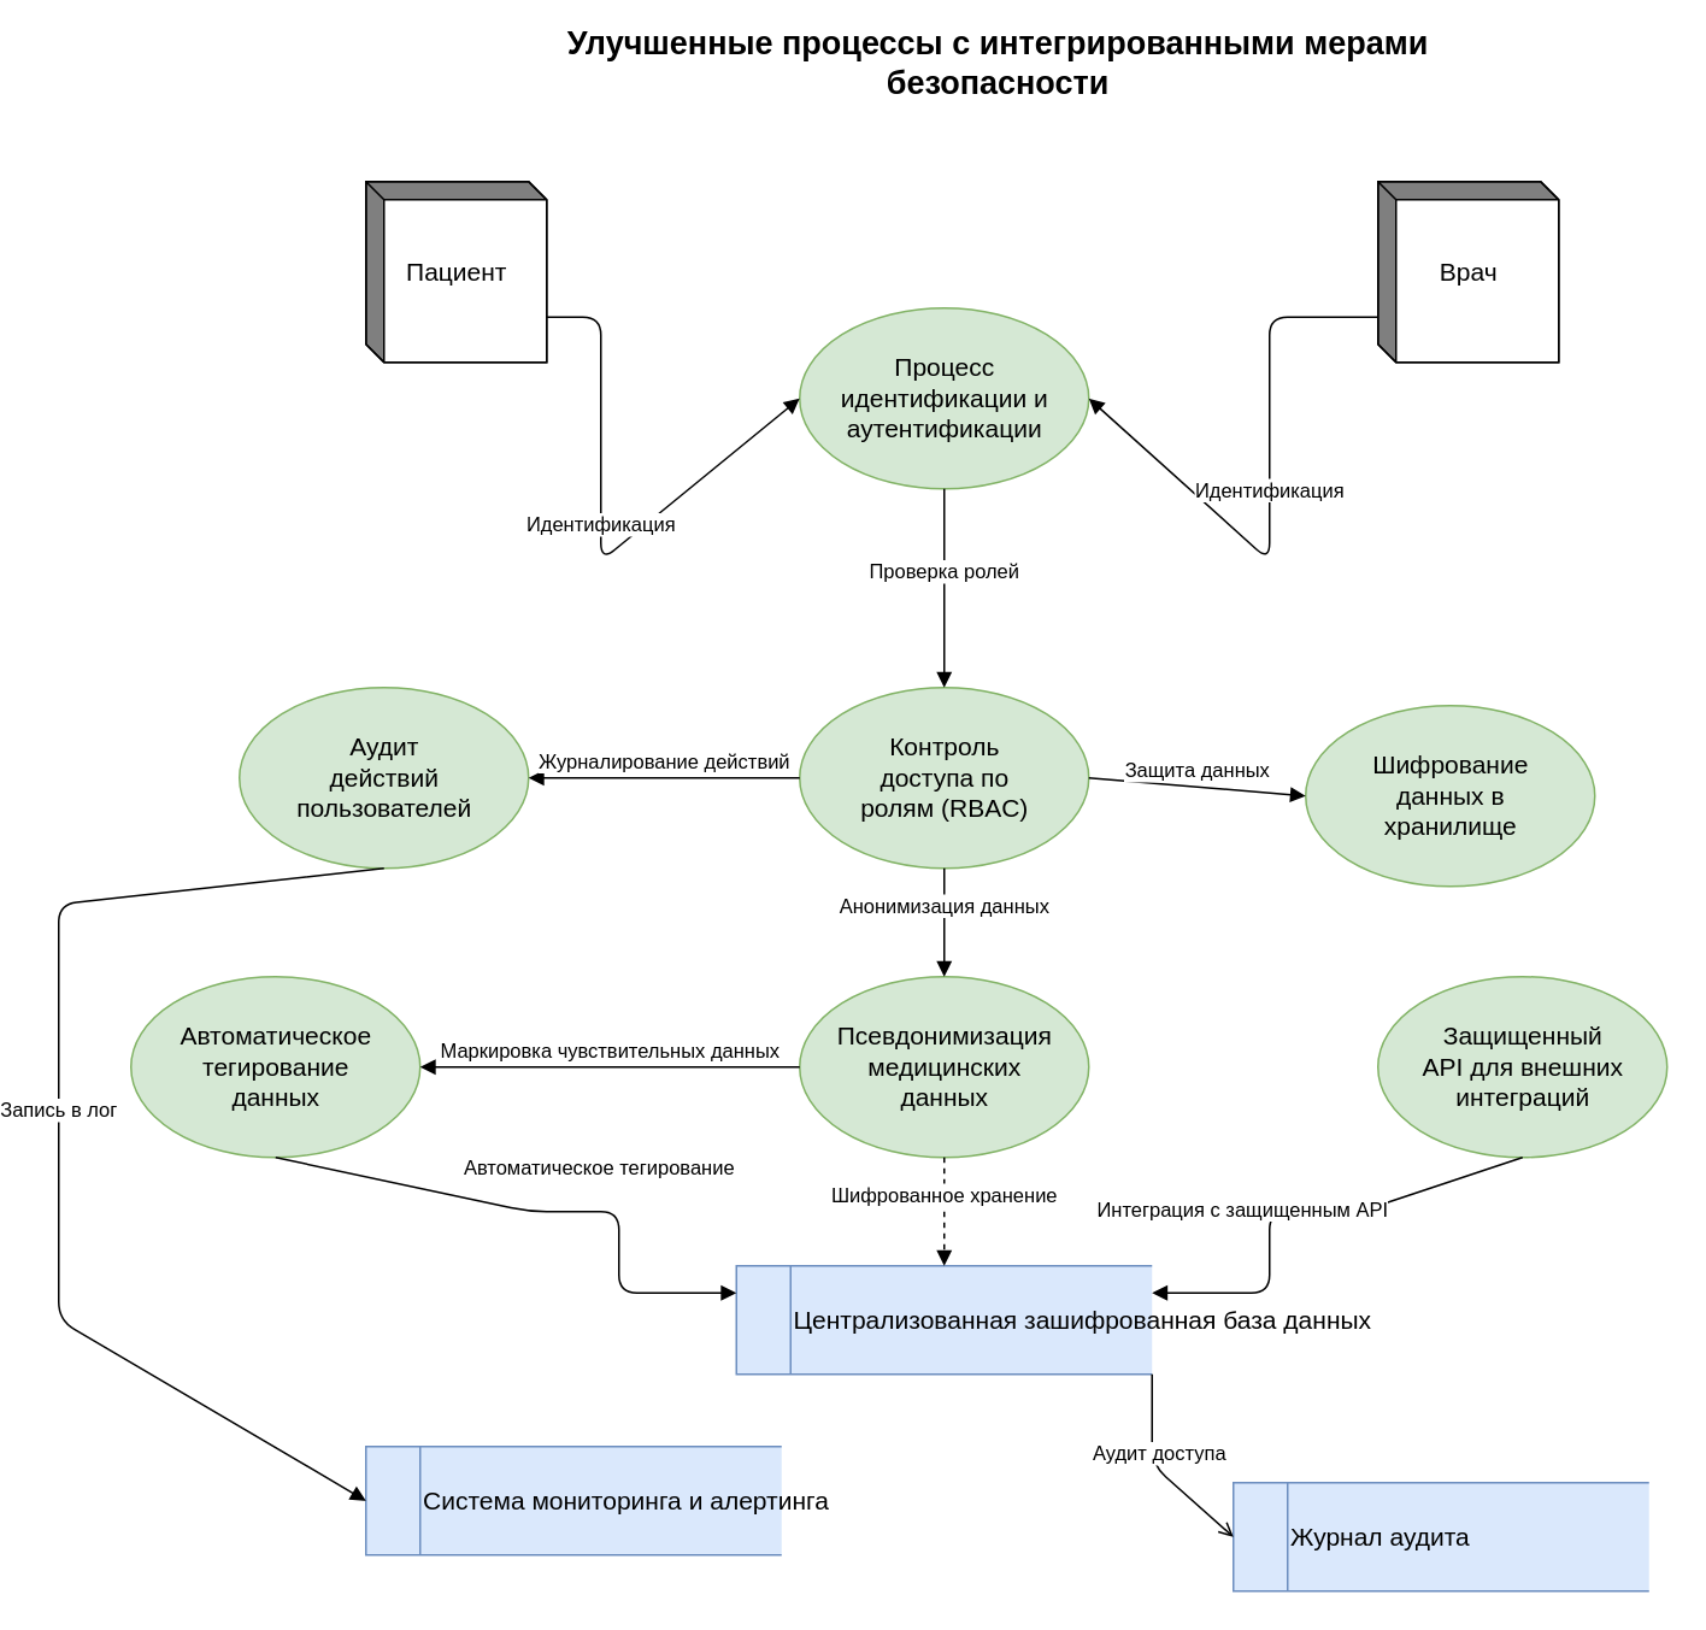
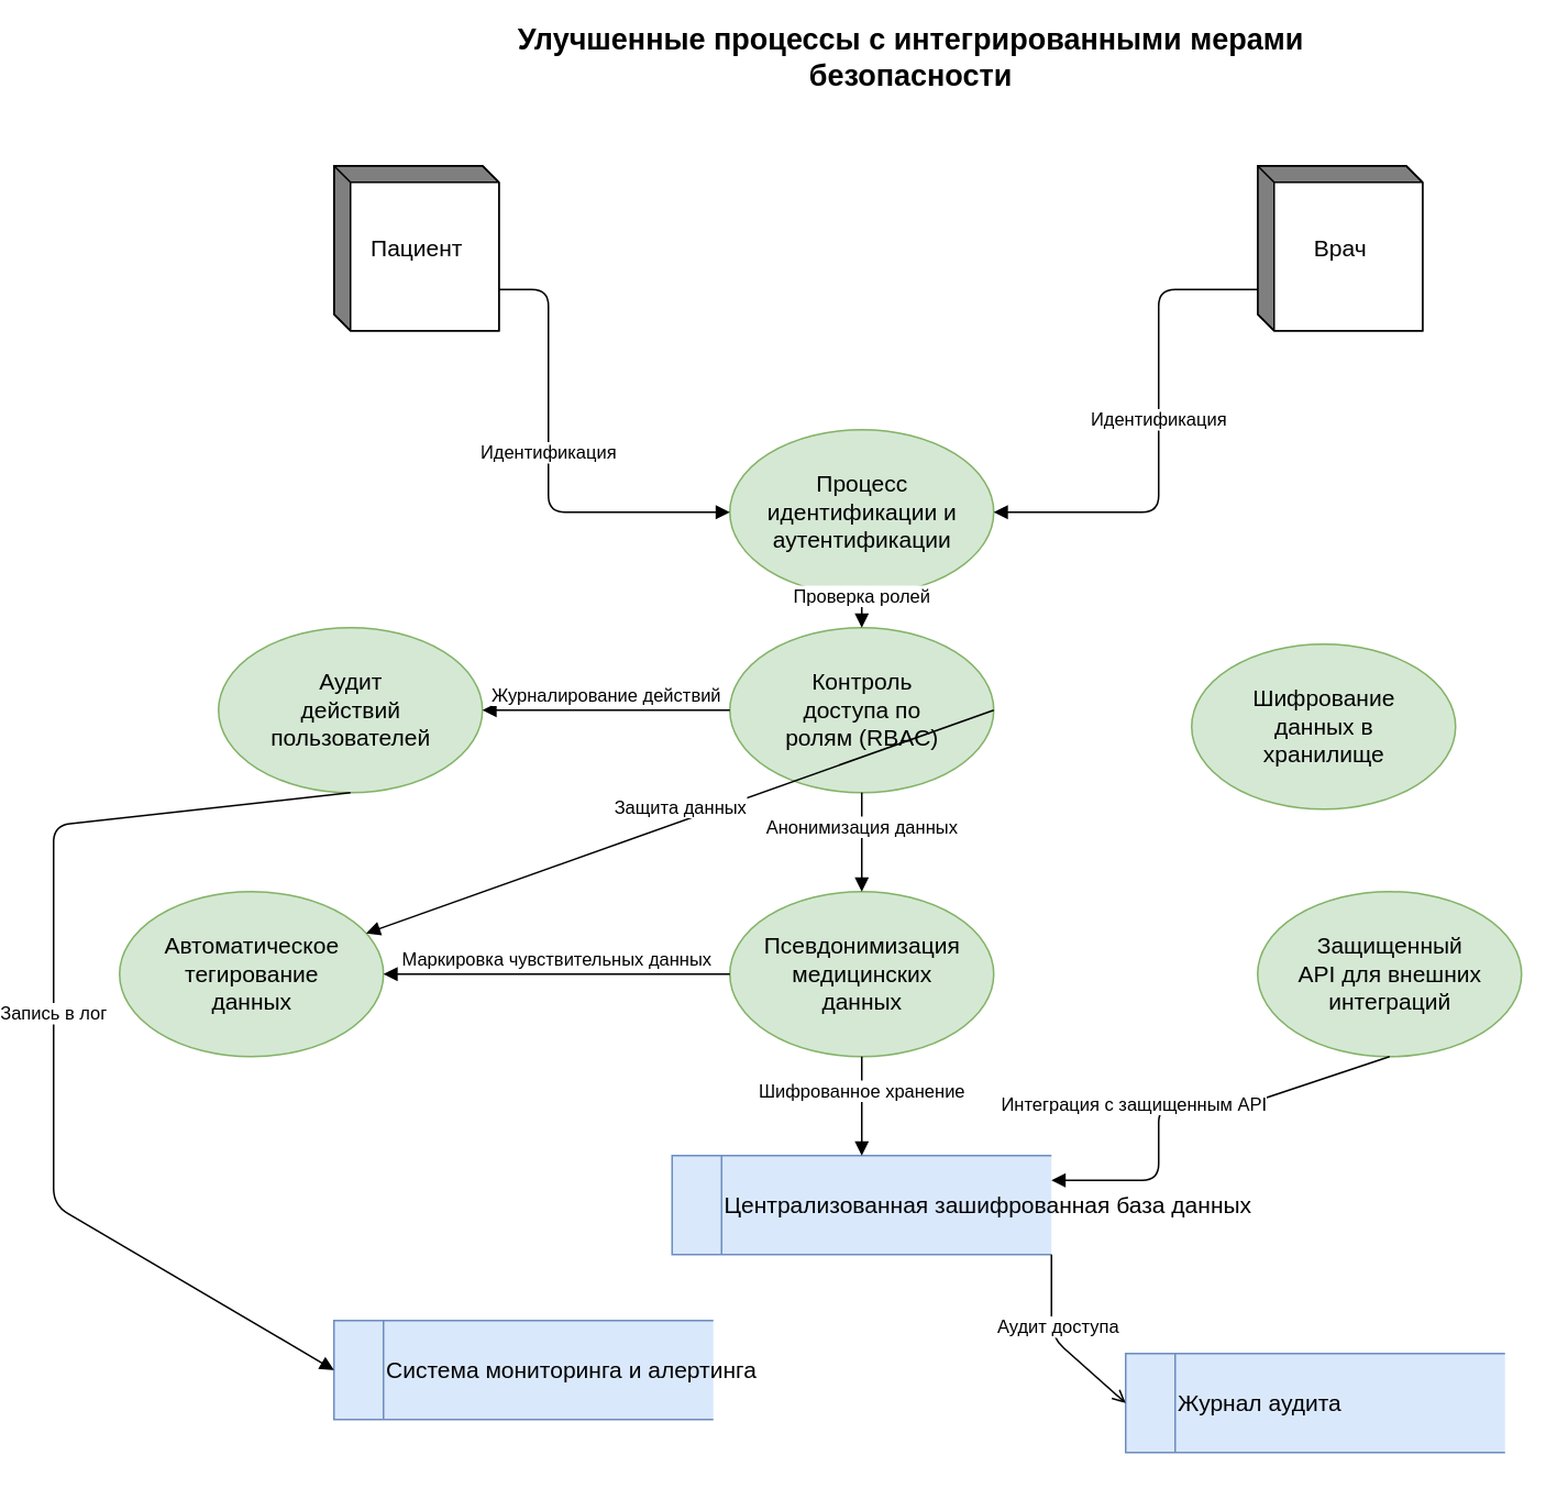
  <mxCell id="0" />
  <mxCell id="1" parent="0" />
  <mxCell id="2" value="Улучшенные процессы с интегрированными мерами безопасности" style="text;html=1;strokeColor=none;fillColor=none;align=center;verticalAlign=middle;whiteSpace=wrap;rounded=0;fontSize=18;fontStyle=1" parent="1" vertex="1"><mxGeometry x="270" y="20" width="540" height="30" as="geometry" /></mxCell>
  <mxCell id="3" value="Пациент" style="html=1;dashed=0;whitespace=wrap;shape=mxgraph.dfd.externalEntity;fontSize=14;" parent="1" vertex="1"><mxGeometry x="190" y="100" width="100" height="100" as="geometry" /></mxCell>
  <mxCell id="4" value="Врач" style="html=1;dashed=0;whitespace=wrap;shape=mxgraph.dfd.externalEntity;fontSize=14;" parent="1" vertex="1"><mxGeometry x="750" y="100" width="100" height="100" as="geometry" /></mxCell>
- <mxCell id="5" value="Процесс&#10;идентификации и&#10;аутентификации" style="shape=ellipse;html=1;dashed=0;whitespace=wrap;perimeter=ellipsePerimeter;fontSize=14;fillColor=#d5e8d4;strokeColor=#82b366;" parent="1" vertex="1"><mxGeometry x="430" y="170" width="160" height="100" as="geometry" /></mxCell>
+ <mxCell id="5" value="Процесс&#10;идентификации и&#10;аутентификации" style="shape=ellipse;html=1;dashed=0;whitespace=wrap;perimeter=ellipsePerimeter;fontSize=14;fillColor=#d5e8d4;strokeColor=#82b366;" parent="1" vertex="1"><mxGeometry x="430" y="260" width="160" height="100" as="geometry" /></mxCell>
  <mxCell id="6" value="Шифрование&#10;данных в&#10;хранилище" style="shape=ellipse;html=1;dashed=0;whitespace=wrap;perimeter=ellipsePerimeter;fontSize=14;fillColor=#d5e8d4;strokeColor=#82b366;" parent="1" vertex="1"><mxGeometry x="710" y="390" width="160" height="100" as="geometry" /></mxCell>
  <mxCell id="7" value="Контроль&#10;доступа по&#10;ролям (RBAC)" style="shape=ellipse;html=1;dashed=0;whitespace=wrap;perimeter=ellipsePerimeter;fontSize=14;fillColor=#d5e8d4;strokeColor=#82b366;" parent="1" vertex="1"><mxGeometry x="430" y="380" width="160" height="100" as="geometry" /></mxCell>
  <mxCell id="8" value="Аудит&#10;действий&#10;пользователей" style="shape=ellipse;html=1;dashed=0;whitespace=wrap;perimeter=ellipsePerimeter;fontSize=14;fillColor=#d5e8d4;strokeColor=#82b366;" parent="1" vertex="1"><mxGeometry x="120" y="380" width="160" height="100" as="geometry" /></mxCell>
  <mxCell id="9" value="Псевдонимизация&#10;медицинских&#10;данных" style="shape=ellipse;html=1;dashed=0;whitespace=wrap;perimeter=ellipsePerimeter;fontSize=14;fillColor=#d5e8d4;strokeColor=#82b366;" parent="1" vertex="1"><mxGeometry x="430" y="540" width="160" height="100" as="geometry" /></mxCell>
  <mxCell id="10" value="Защищенный&#10;API для внешних&#10;интеграций" style="shape=ellipse;html=1;dashed=0;whitespace=wrap;perimeter=ellipsePerimeter;fontSize=14;fillColor=#d5e8d4;strokeColor=#82b366;" parent="1" vertex="1"><mxGeometry x="750" y="540" width="160" height="100" as="geometry" /></mxCell>
  <mxCell id="11" value="Автоматическое&#10;тегирование&#10;данных" style="shape=ellipse;html=1;dashed=0;whitespace=wrap;perimeter=ellipsePerimeter;fontSize=14;fillColor=#d5e8d4;strokeColor=#82b366;" parent="1" vertex="1"><mxGeometry x="60" y="540" width="160" height="100" as="geometry" /></mxCell>
  <mxCell id="12" value="Централизованная зашифрованная база данных" style="html=1;dashed=0;whitespace=wrap;shape=mxgraph.dfd.dataStoreID;align=left;spacingLeft=30;fontSize=14;fillColor=#dae8fc;strokeColor=#6c8ebf;" parent="1" vertex="1"><mxGeometry x="395" y="700" width="230" height="60" as="geometry" /></mxCell>
  <mxCell id="13" value="Система мониторинга и алертинга" style="html=1;dashed=0;whitespace=wrap;shape=mxgraph.dfd.dataStoreID;align=left;spacingLeft=30;fontSize=14;fillColor=#dae8fc;strokeColor=#6c8ebf;" parent="1" vertex="1"><mxGeometry x="190" y="800" width="230" height="60" as="geometry" /></mxCell>
  <mxCell id="14" value="Журнал аудита" style="html=1;dashed=0;whitespace=wrap;shape=mxgraph.dfd.dataStoreID;align=left;spacingLeft=30;fontSize=14;fillColor=#dae8fc;strokeColor=#6c8ebf;" parent="1" vertex="1"><mxGeometry x="670" y="820" width="230" height="60" as="geometry" /></mxCell>
  <mxCell id="15" value="Идентификация" style="html=1;verticalAlign=bottom;endArrow=block;entryX=0;entryY=0.5;exitX=1;exitY=0.75;" parent="1" source="3" target="5" edge="1"><mxGeometry width="80" relative="1" as="geometry"><mxPoint x="300" y="170" as="sourcePoint" /><mxPoint x="380" y="170" as="targetPoint" /><Array as="points"><mxPoint x="320" y="175" /><mxPoint x="320" y="310" /></Array></mxGeometry></mxCell>
  <mxCell id="16" value="Идентификация" style="html=1;verticalAlign=bottom;endArrow=block;entryX=1;entryY=0.5;exitX=0;exitY=0.75;" parent="1" source="4" target="5" edge="1"><mxGeometry width="80" relative="1" as="geometry"><mxPoint x="680" y="310" as="sourcePoint" /><mxPoint x="760" y="310" as="targetPoint" /><Array as="points"><mxPoint x="690" y="175" /><mxPoint x="690" y="310" /></Array></mxGeometry></mxCell>
  <mxCell id="17" value="Проверка ролей" style="html=1;verticalAlign=bottom;endArrow=block;entryX=0.5;entryY=0;exitX=0.5;exitY=1;" parent="1" source="5" target="7" edge="1"><mxGeometry width="80" relative="1" as="geometry"><mxPoint x="440" y="380" as="sourcePoint" /><mxPoint x="520" y="380" as="targetPoint" /></mxGeometry></mxCell>
  <mxCell id="18" value="Журналирование действий" style="html=1;verticalAlign=bottom;endArrow=block;entryX=1;entryY=0.5;exitX=0;exitY=0.5;" parent="1" source="7" target="8" edge="1"><mxGeometry width="80" relative="1" as="geometry"><mxPoint x="360" y="430" as="sourcePoint" /><mxPoint x="440" y="430" as="targetPoint" /></mxGeometry></mxCell>
- <mxCell id="19" value="Защита данных" style="html=1;verticalAlign=bottom;endArrow=block;entryX=0;entryY=0.5;exitX=1;exitY=0.5;" parent="1" source="7" target="6" edge="1"><mxGeometry width="80" relative="1" as="geometry"><mxPoint x="590" y="430" as="sourcePoint" /><mxPoint x="670" y="430" as="targetPoint" /></mxGeometry></mxCell>
+ <mxCell id="19" value="Защита данных" style="html=1;verticalAlign=bottom;endArrow=block;exitX=1;exitY=0.5;" parent="1" source="7" target="11" edge="1"><mxGeometry width="80" relative="1" as="geometry"><mxPoint x="590" y="430" as="sourcePoint" /><mxPoint x="670" y="430" as="targetPoint" /></mxGeometry></mxCell>
  <mxCell id="20" value="Анонимизация данных" style="html=1;verticalAlign=bottom;endArrow=block;entryX=0.5;entryY=0;exitX=0.5;exitY=1;" parent="1" source="7" target="9" edge="1"><mxGeometry width="80" relative="1" as="geometry"><mxPoint x="440" y="510" as="sourcePoint" /><mxPoint x="520" y="510" as="targetPoint" /></mxGeometry></mxCell>
  <mxCell id="21" value="Маркировка чувствительных данных" style="html=1;verticalAlign=bottom;endArrow=block;entryX=1;entryY=0.5;exitX=0;exitY=0.5;" parent="1" source="9" target="11" edge="1"><mxGeometry width="80" relative="1" as="geometry"><mxPoint x="360" y="590" as="sourcePoint" /><mxPoint x="440" y="590" as="targetPoint" /></mxGeometry></mxCell>
- <mxCell id="22" value="Шифрованное хранение" style="html=1;verticalAlign=bottom;endArrow=block;entryX=0.5;entryY=0;exitX=0.5;exitY=1;dashed=1;" parent="1" source="9" target="12" edge="1"><mxGeometry width="80" relative="1" as="geometry"><mxPoint x="440" y="670" as="sourcePoint" /><mxPoint x="520" y="670" as="targetPoint" /></mxGeometry></mxCell>
+ <mxCell id="22" value="Шифрованное хранение" style="html=1;verticalAlign=bottom;endArrow=block;entryX=0.5;entryY=0;exitX=0.5;exitY=1;" parent="1" source="9" target="12" edge="1"><mxGeometry width="80" relative="1" as="geometry"><mxPoint x="440" y="670" as="sourcePoint" /><mxPoint x="520" y="670" as="targetPoint" /></mxGeometry></mxCell>
  <mxCell id="23" value="Запись в лог" style="html=1;verticalAlign=bottom;endArrow=block;entryX=0;entryY=0.5;exitX=0.5;exitY=1;" parent="1" source="8" target="13" edge="1"><mxGeometry width="80" relative="1" as="geometry"><mxPoint x="230" y="710" as="sourcePoint" /><mxPoint x="310" y="710" as="targetPoint" /><Array as="points"><mxPoint x="20" y="500" /><mxPoint x="20" y="730" /></Array></mxGeometry></mxCell>
  <mxCell id="24" value="Аудит доступа" style="html=1;verticalAlign=bottom;endArrow=open;entryX=0;entryY=0.5;exitX=1;exitY=1;" parent="1" source="12" target="14" edge="1"><mxGeometry width="80" relative="1" as="geometry"><mxPoint x="520" y="800" as="sourcePoint" /><mxPoint x="600" y="800" as="targetPoint" /><Array as="points"><mxPoint x="625" y="810" /></Array></mxGeometry></mxCell>
  <mxCell id="25" value="Интеграция с защищенным API" style="html=1;verticalAlign=bottom;endArrow=block;entryX=1;entryY=0.25;exitX=0.5;exitY=1;" parent="1" source="10" target="12" edge="1"><mxGeometry x="0.2" y="-15" width="80" relative="1" as="geometry"><mxPoint x="620" y="670" as="sourcePoint" /><mxPoint x="700" y="670" as="targetPoint" /><Array as="points"><mxPoint x="740" y="670" /><mxPoint x="690" y="670" /><mxPoint x="690" y="715" /></Array><mxPoint as="offset" /></mxGeometry></mxCell>
- <mxCell id="26" value="Автоматическое тегирование" style="html=1;verticalAlign=bottom;endArrow=block;entryX=0;entryY=0.25;exitX=0.5;exitY=1;" parent="1" source="11" target="12" edge="1"><mxGeometry x="0.2" y="15" width="80" relative="1" as="geometry"><mxPoint x="310" y="670" as="sourcePoint" /><mxPoint x="390" y="670" as="targetPoint" /><Array as="points"><mxPoint x="280" y="670" /><mxPoint x="330" y="670" /><mxPoint x="330" y="715" /></Array><mxPoint as="offset" /></mxGeometry></mxCell>
